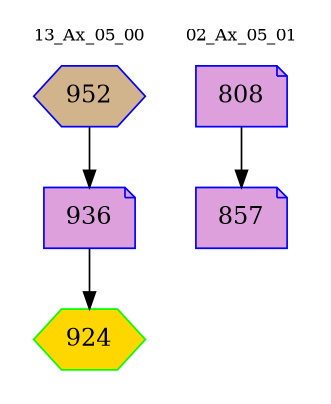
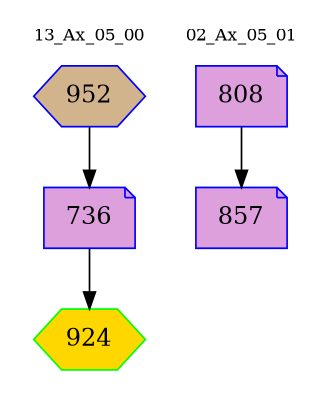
  digraph {
    node [color=blue fillcolor=plum shape=note style=filled]
    edge [color=black]
-   n1 [label=936]
+   n1 [label=736]
    n2 [color=green fillcolor=gold label=924 shape=hexagon]
    n3 [fillcolor=tan label=952 shape=hexagon]
    n4 [label=808]
    n5 [label=857]
    subgraph cluster_1 {
      color=white
      fontsize=10
      label="13_Ax_05_00"
      n1
      n2
      n3
    }
    subgraph cluster_2 {
      color=white
      fontsize=10
      label="02_Ax_05_01"
      n4
      n5
    }
    n1 -> n2
    n3 -> n1
    n4 -> n5
  }
